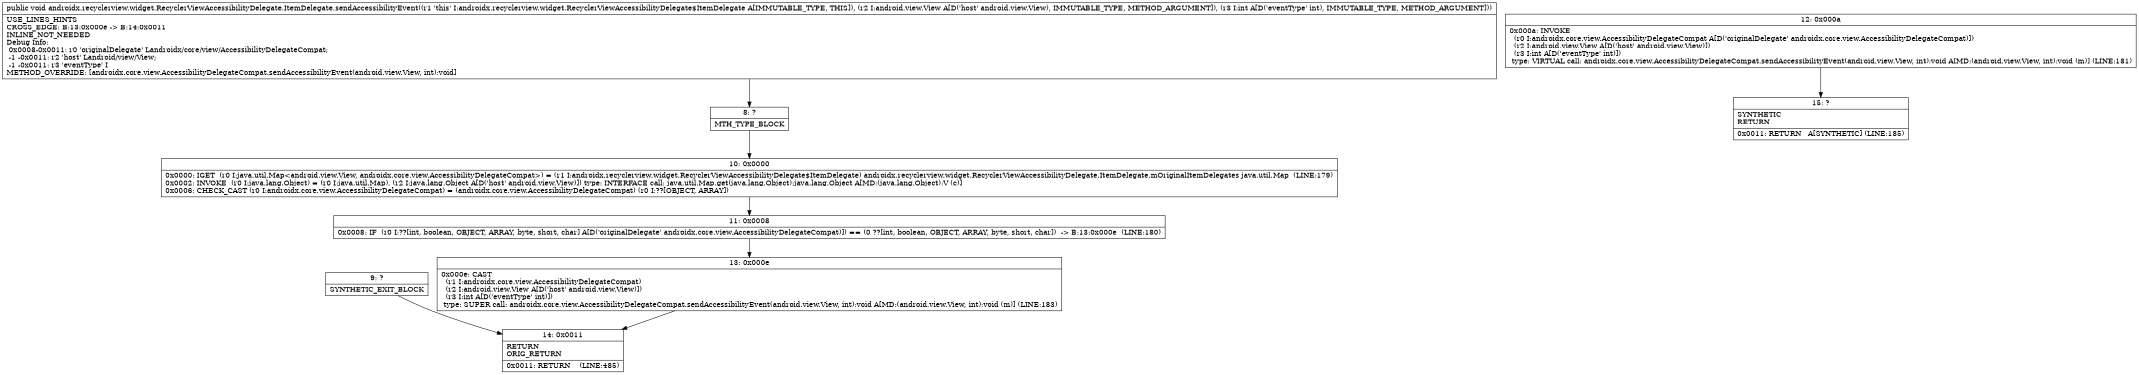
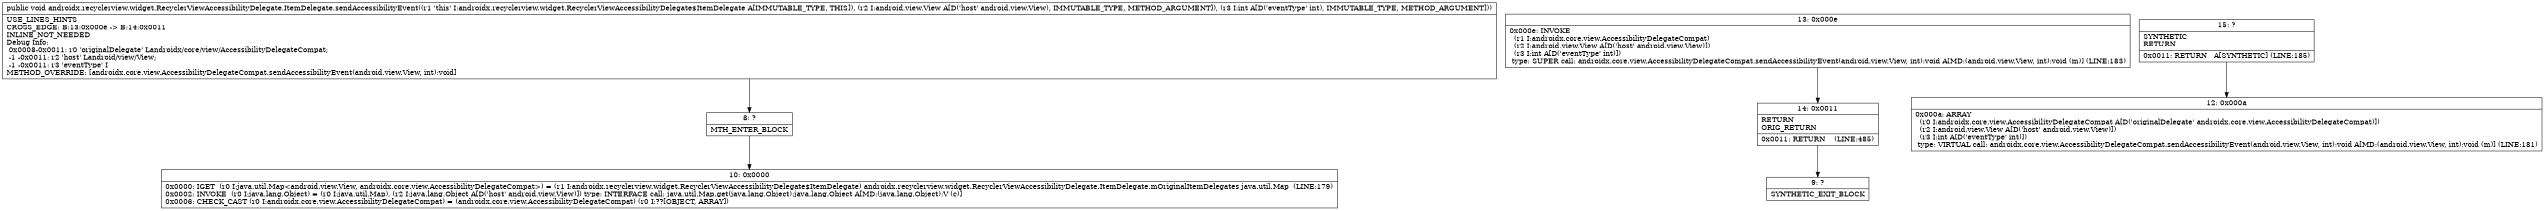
  digraph {
    node [shape=record]
-   n1 [label="{8\:\ ?|MTH_TYPE_BLOCK\l}"]
+   n1 [label="{8\:\ ?|MTH_ENTER_BLOCK\l}"]
    n2 [label="{10\:\ 0x0000|0x0000: IGET  (r0 I:java.util.Map\<android.view.View, androidx.core.view.AccessibilityDelegateCompat\>) = (r1 I:androidx.recyclerview.widget.RecyclerViewAccessibilityDelegate$ItemDelegate) androidx.recyclerview.widget.RecyclerViewAccessibilityDelegate.ItemDelegate.mOriginalItemDelegates java.util.Map  (LINE:179)\l0x0002: INVOKE  (r0 I:java.lang.Object) = (r0 I:java.util.Map), (r2 I:java.lang.Object A[D('host' android.view.View)]) type: INTERFACE call: java.util.Map.get(java.lang.Object):java.lang.Object A[MD:(java.lang.Object):V (c)]\l0x0006: CHECK_CAST (r0 I:androidx.core.view.AccessibilityDelegateCompat) = (androidx.core.view.AccessibilityDelegateCompat) (r0 I:??[OBJECT, ARRAY]) \l}"]
-   n3 [label="{11\:\ 0x0008|0x0008: IF  (r0 I:??[int, boolean, OBJECT, ARRAY, byte, short, char] A[D('originalDelegate' androidx.core.view.AccessibilityDelegateCompat)]) == (0 ??[int, boolean, OBJECT, ARRAY, byte, short, char])  \-\> B:13:0x000e  (LINE:180)\l}"]
-   n4 [label="{13\:\ 0x000e|0x000e: CAST  \l  (r1 I:androidx.core.view.AccessibilityDelegateCompat)\l  (r2 I:android.view.View A[D('host' android.view.View)])\l  (r3 I:int A[D('eventType' int)])\l type: SUPER call: androidx.core.view.AccessibilityDelegateCompat.sendAccessibilityEvent(android.view.View, int):void A[MD:(android.view.View, int):void (m)] (LINE:183)\l}"]
-   n5 [label="{12\:\ 0x000a|0x000a: INVOKE  \l  (r0 I:androidx.core.view.AccessibilityDelegateCompat A[D('originalDelegate' androidx.core.view.AccessibilityDelegateCompat)])\l  (r2 I:android.view.View A[D('host' android.view.View)])\l  (r3 I:int A[D('eventType' int)])\l type: VIRTUAL call: androidx.core.view.AccessibilityDelegateCompat.sendAccessibilityEvent(android.view.View, int):void A[MD:(android.view.View, int):void (m)] (LINE:181)\l}"]
+   n4 [label="{13\:\ 0x000e|0x000e: INVOKE  \l  (r1 I:androidx.core.view.AccessibilityDelegateCompat)\l  (r2 I:android.view.View A[D('host' android.view.View)])\l  (r3 I:int A[D('eventType' int)])\l type: SUPER call: androidx.core.view.AccessibilityDelegateCompat.sendAccessibilityEvent(android.view.View, int):void A[MD:(android.view.View, int):void (m)] (LINE:183)\l}"]
+   n5 [label="{12\:\ 0x000a|0x000a: ARRAY  \l  (r0 I:androidx.core.view.AccessibilityDelegateCompat A[D('originalDelegate' androidx.core.view.AccessibilityDelegateCompat)])\l  (r2 I:android.view.View A[D('host' android.view.View)])\l  (r3 I:int A[D('eventType' int)])\l type: VIRTUAL call: androidx.core.view.AccessibilityDelegateCompat.sendAccessibilityEvent(android.view.View, int):void A[MD:(android.view.View, int):void (m)] (LINE:181)\l}"]
    n6 [label="{15\:\ ?|SYNTHETIC\lRETURN\l|0x0011: RETURN   A[SYNTHETIC] (LINE:185)\l}"]
    n7 [label="{14\:\ 0x0011|RETURN\lORIG_RETURN\l|0x0011: RETURN    (LINE:485)\l}"]
    n8 [label="{9\:\ ?|SYNTHETIC_EXIT_BLOCK\l}"]
    n9 [label="{public void androidx.recyclerview.widget.RecyclerViewAccessibilityDelegate.ItemDelegate.sendAccessibilityEvent((r1 'this' I:androidx.recyclerview.widget.RecyclerViewAccessibilityDelegate$ItemDelegate A[IMMUTABLE_TYPE, THIS]), (r2 I:android.view.View A[D('host' android.view.View), IMMUTABLE_TYPE, METHOD_ARGUMENT]), (r3 I:int A[D('eventType' int), IMMUTABLE_TYPE, METHOD_ARGUMENT]))  | USE_LINES_HINTS\lCROSS_EDGE: B:13:0x000e \-\> B:14:0x0011\lINLINE_NOT_NEEDED\lDebug Info:\l  0x0008\-0x0011: r0 'originalDelegate' Landroidx\/core\/view\/AccessibilityDelegateCompat;\l  \-1 \-0x0011: r2 'host' Landroid\/view\/View;\l  \-1 \-0x0011: r3 'eventType' I\lMETHOD_OVERRIDE: [androidx.core.view.AccessibilityDelegateCompat.sendAccessibilityEvent(android.view.View, int):void]\l}"]
    n1 -> n2
-   n2 -> n3
-   n3 -> n4
    n4 -> n7
-   n5 -> n6
-   n8 -> n7
+   n6 -> n5
+   n7 -> n8
    n9 -> n1
  }
